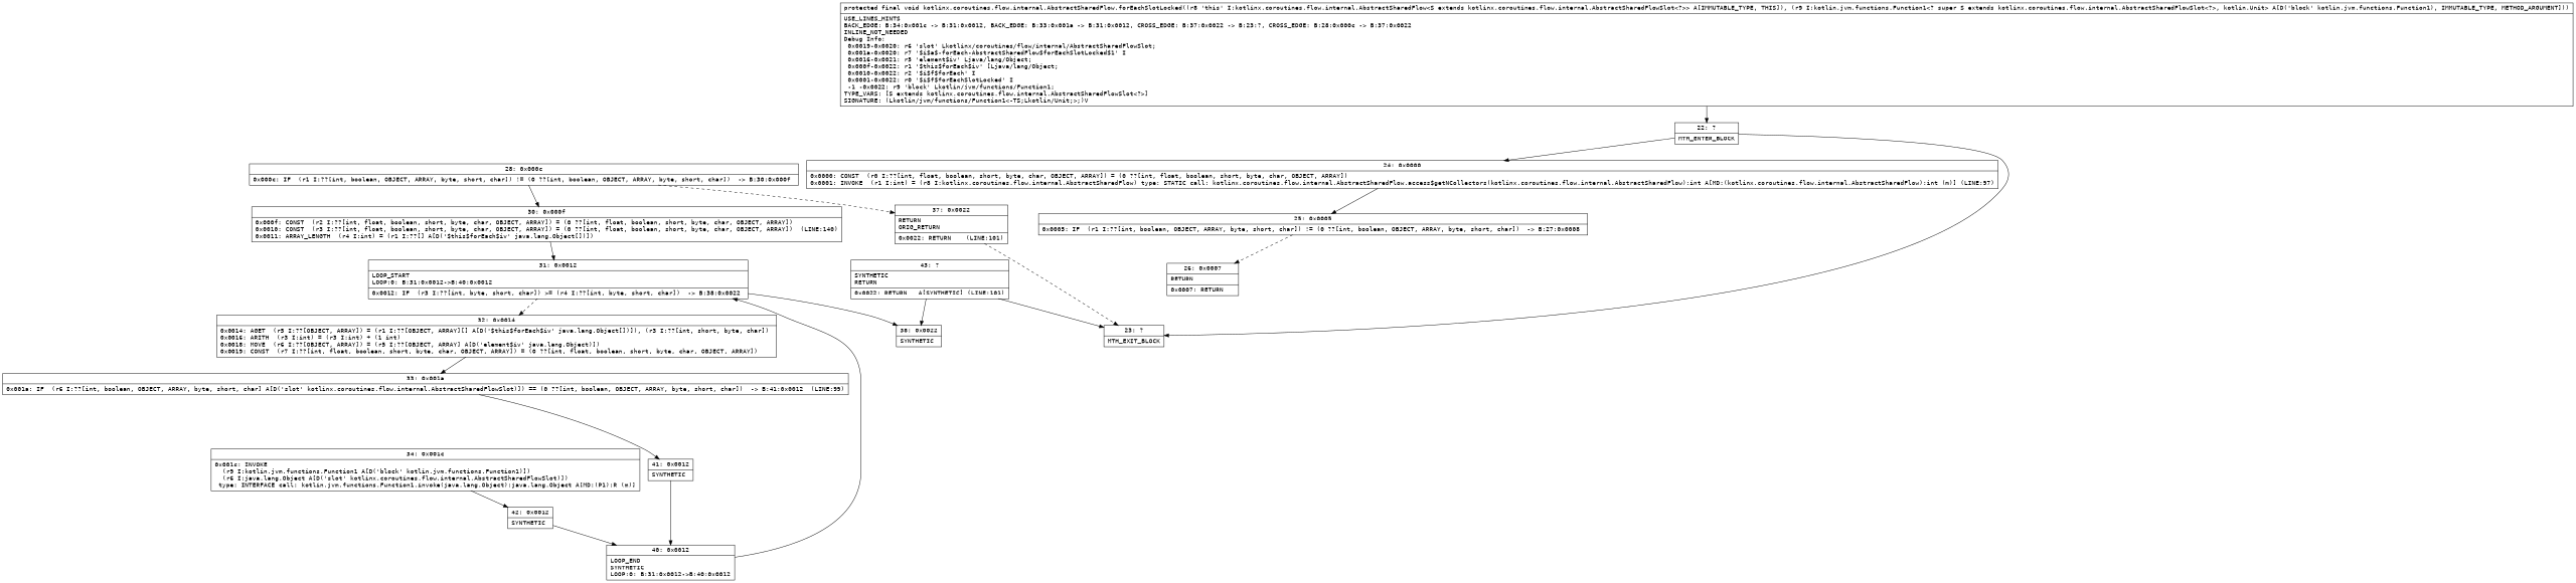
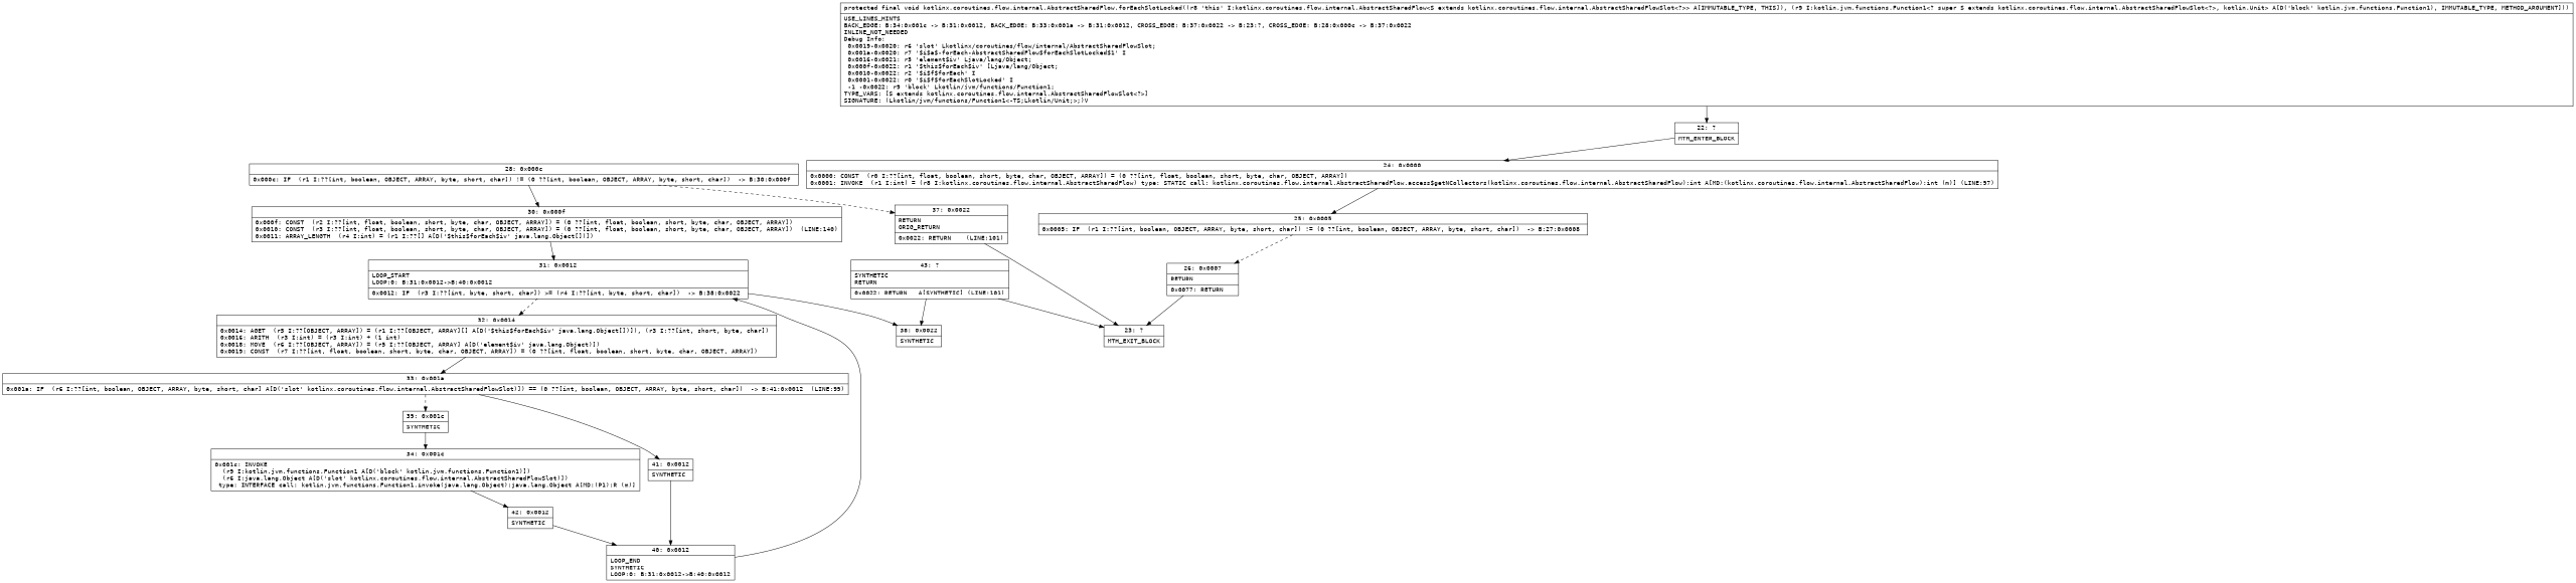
  digraph {
    fontname="DejaVu Sans Mono"
    node [fontname="DejaVu Sans Mono" shape=record]
    edge [fontname="DejaVu Sans Mono"]
    n1 [label="{22\:\ ?|MTH_ENTER_BLOCK\l}"]
    n2 [label="{24\:\ 0x0000|0x0000: CONST  (r0 I:??[int, float, boolean, short, byte, char, OBJECT, ARRAY]) = (0 ??[int, float, boolean, short, byte, char, OBJECT, ARRAY]) \l0x0001: INVOKE  (r1 I:int) = (r8 I:kotlinx.coroutines.flow.internal.AbstractSharedFlow) type: STATIC call: kotlinx.coroutines.flow.internal.AbstractSharedFlow.access$getNCollectors(kotlinx.coroutines.flow.internal.AbstractSharedFlow):int A[MD:(kotlinx.coroutines.flow.internal.AbstractSharedFlow):int (m)] (LINE:97)\l}"]
    n3 [label="{25\:\ 0x0005|0x0005: IF  (r1 I:??[int, boolean, OBJECT, ARRAY, byte, short, char]) != (0 ??[int, boolean, OBJECT, ARRAY, byte, short, char])  \-\> B:27:0x0008 \l}"]
-   n4 [label="{26\:\ 0x0007|RETURN\l|0x0007: RETURN   \l}"]
+   n4 [label="{26\:\ 0x0007|RETURN\l|0x0077: RETURN   \l}"]
    n5 [label="{23\:\ ?|MTH_EXIT_BLOCK\l}"]
    n6 [label="{28\:\ 0x000c|0x000c: IF  (r1 I:??[int, boolean, OBJECT, ARRAY, byte, short, char]) != (0 ??[int, boolean, OBJECT, ARRAY, byte, short, char])  \-\> B:30:0x000f \l}"]
    n7 [label="{30\:\ 0x000f|0x000f: CONST  (r2 I:??[int, float, boolean, short, byte, char, OBJECT, ARRAY]) = (0 ??[int, float, boolean, short, byte, char, OBJECT, ARRAY]) \l0x0010: CONST  (r3 I:??[int, float, boolean, short, byte, char, OBJECT, ARRAY]) = (0 ??[int, float, boolean, short, byte, char, OBJECT, ARRAY])  (LINE:140)\l0x0011: ARRAY_LENGTH  (r4 I:int) = (r1 I:??[] A[D('$this$forEach$iv' java.lang.Object[])]) \l}"]
    n8 [label="{37\:\ 0x0022|RETURN\lORIG_RETURN\l|0x0022: RETURN    (LINE:101)\l}"]
    n9 [label="{31\:\ 0x0012|LOOP_START\lLOOP:0: B:31:0x0012\-\>B:40:0x0012\l|0x0012: IF  (r3 I:??[int, byte, short, char]) \>= (r4 I:??[int, byte, short, char])  \-\> B:38:0x0022 \l}"]
    n10 [label="{32\:\ 0x0014|0x0014: AGET  (r5 I:??[OBJECT, ARRAY]) = (r1 I:??[OBJECT, ARRAY][] A[D('$this$forEach$iv' java.lang.Object[])]), (r3 I:??[int, short, byte, char]) \l0x0016: ARITH  (r3 I:int) = (r3 I:int) + (1 int) \l0x0018: MOVE  (r6 I:??[OBJECT, ARRAY]) = (r5 I:??[OBJECT, ARRAY] A[D('element$iv' java.lang.Object)]) \l0x0019: CONST  (r7 I:??[int, float, boolean, short, byte, char, OBJECT, ARRAY]) = (0 ??[int, float, boolean, short, byte, char, OBJECT, ARRAY]) \l}"]
    n11 [label="{38\:\ 0x0022|SYNTHETIC\l}"]
    n12 [label="{33\:\ 0x001a|0x001a: IF  (r6 I:??[int, boolean, OBJECT, ARRAY, byte, short, char] A[D('slot' kotlinx.coroutines.flow.internal.AbstractSharedFlowSlot)]) == (0 ??[int, boolean, OBJECT, ARRAY, byte, short, char])  \-\> B:41:0x0012  (LINE:99)\l}"]
+   n13 [label="{39\:\ 0x001c|SYNTHETIC\l}"]
    n14 [label="{41\:\ 0x0012|SYNTHETIC\l}"]
    n15 [label="{34\:\ 0x001c|0x001c: INVOKE  \l  (r9 I:kotlin.jvm.functions.Function1 A[D('block' kotlin.jvm.functions.Function1)])\l  (r6 I:java.lang.Object A[D('slot' kotlinx.coroutines.flow.internal.AbstractSharedFlowSlot)])\l type: INTERFACE call: kotlin.jvm.functions.Function1.invoke(java.lang.Object):java.lang.Object A[MD:(P1):R (m)]\l}"]
    n16 [label="{40\:\ 0x0012|LOOP_END\lSYNTHETIC\lLOOP:0: B:31:0x0012\-\>B:40:0x0012\l}"]
    n17 [label="{42\:\ 0x0012|SYNTHETIC\l}"]
    n18 [label="{43\:\ ?|SYNTHETIC\lRETURN\l|0x0022: RETURN   A[SYNTHETIC] (LINE:101)\l}"]
    n19 [label="{protected final void kotlinx.coroutines.flow.internal.AbstractSharedFlow.forEachSlotLocked((r8 'this' I:kotlinx.coroutines.flow.internal.AbstractSharedFlow\<S extends kotlinx.coroutines.flow.internal.AbstractSharedFlowSlot\<?\>\> A[IMMUTABLE_TYPE, THIS]), (r9 I:kotlin.jvm.functions.Function1\<? super S extends kotlinx.coroutines.flow.internal.AbstractSharedFlowSlot\<?\>, kotlin.Unit\> A[D('block' kotlin.jvm.functions.Function1), IMMUTABLE_TYPE, METHOD_ARGUMENT]))  | USE_LINES_HINTS\lBACK_EDGE: B:34:0x001c \-\> B:31:0x0012, BACK_EDGE: B:33:0x001a \-\> B:31:0x0012, CROSS_EDGE: B:37:0x0022 \-\> B:23:?, CROSS_EDGE: B:28:0x000c \-\> B:37:0x0022\lINLINE_NOT_NEEDED\lDebug Info:\l  0x0019\-0x0020: r6 'slot' Lkotlinx\/coroutines\/flow\/internal\/AbstractSharedFlowSlot;\l  0x001a\-0x0020: r7 '$i$a$\-forEach\-AbstractSharedFlow$forEachSlotLocked$1' I\l  0x0016\-0x0021: r5 'element$iv' Ljava\/lang\/Object;\l  0x000f\-0x0022: r1 '$this$forEach$iv' [Ljava\/lang\/Object;\l  0x0010\-0x0022: r2 '$i$f$forEach' I\l  0x0001\-0x0022: r0 '$i$f$forEachSlotLocked' I\l  \-1 \-0x0022: r9 'block' Lkotlin\/jvm\/functions\/Function1;\lTYPE_VARS: [S extends kotlinx.coroutines.flow.internal.AbstractSharedFlowSlot\<?\>]\lSIGNATURE: (Lkotlin\/jvm\/functions\/Function1\<\-TS;Lkotlin\/Unit;\>;)V\l}"]
    n1 -> n2
    n2 -> n3
    n3 -> n4 [style=dashed]
-   n1 -> n5
+   n4 -> n5
    n6 -> n7
    n6 -> n8 [style=dashed]
    n7 -> n9
-   n8 -> n5 [style=dashed]
+   n8 -> n5
    n9 -> n10 [style=dashed]
    n9 -> n11
    n10 -> n12
+   n12 -> n13 [style=dashed]
    n12 -> n14
+   n13 -> n15
    n14 -> n16
    n15 -> n17
    n16 -> n9
    n17 -> n16
    n18 -> n5
    n18 -> n11
    n19 -> n1
  }
